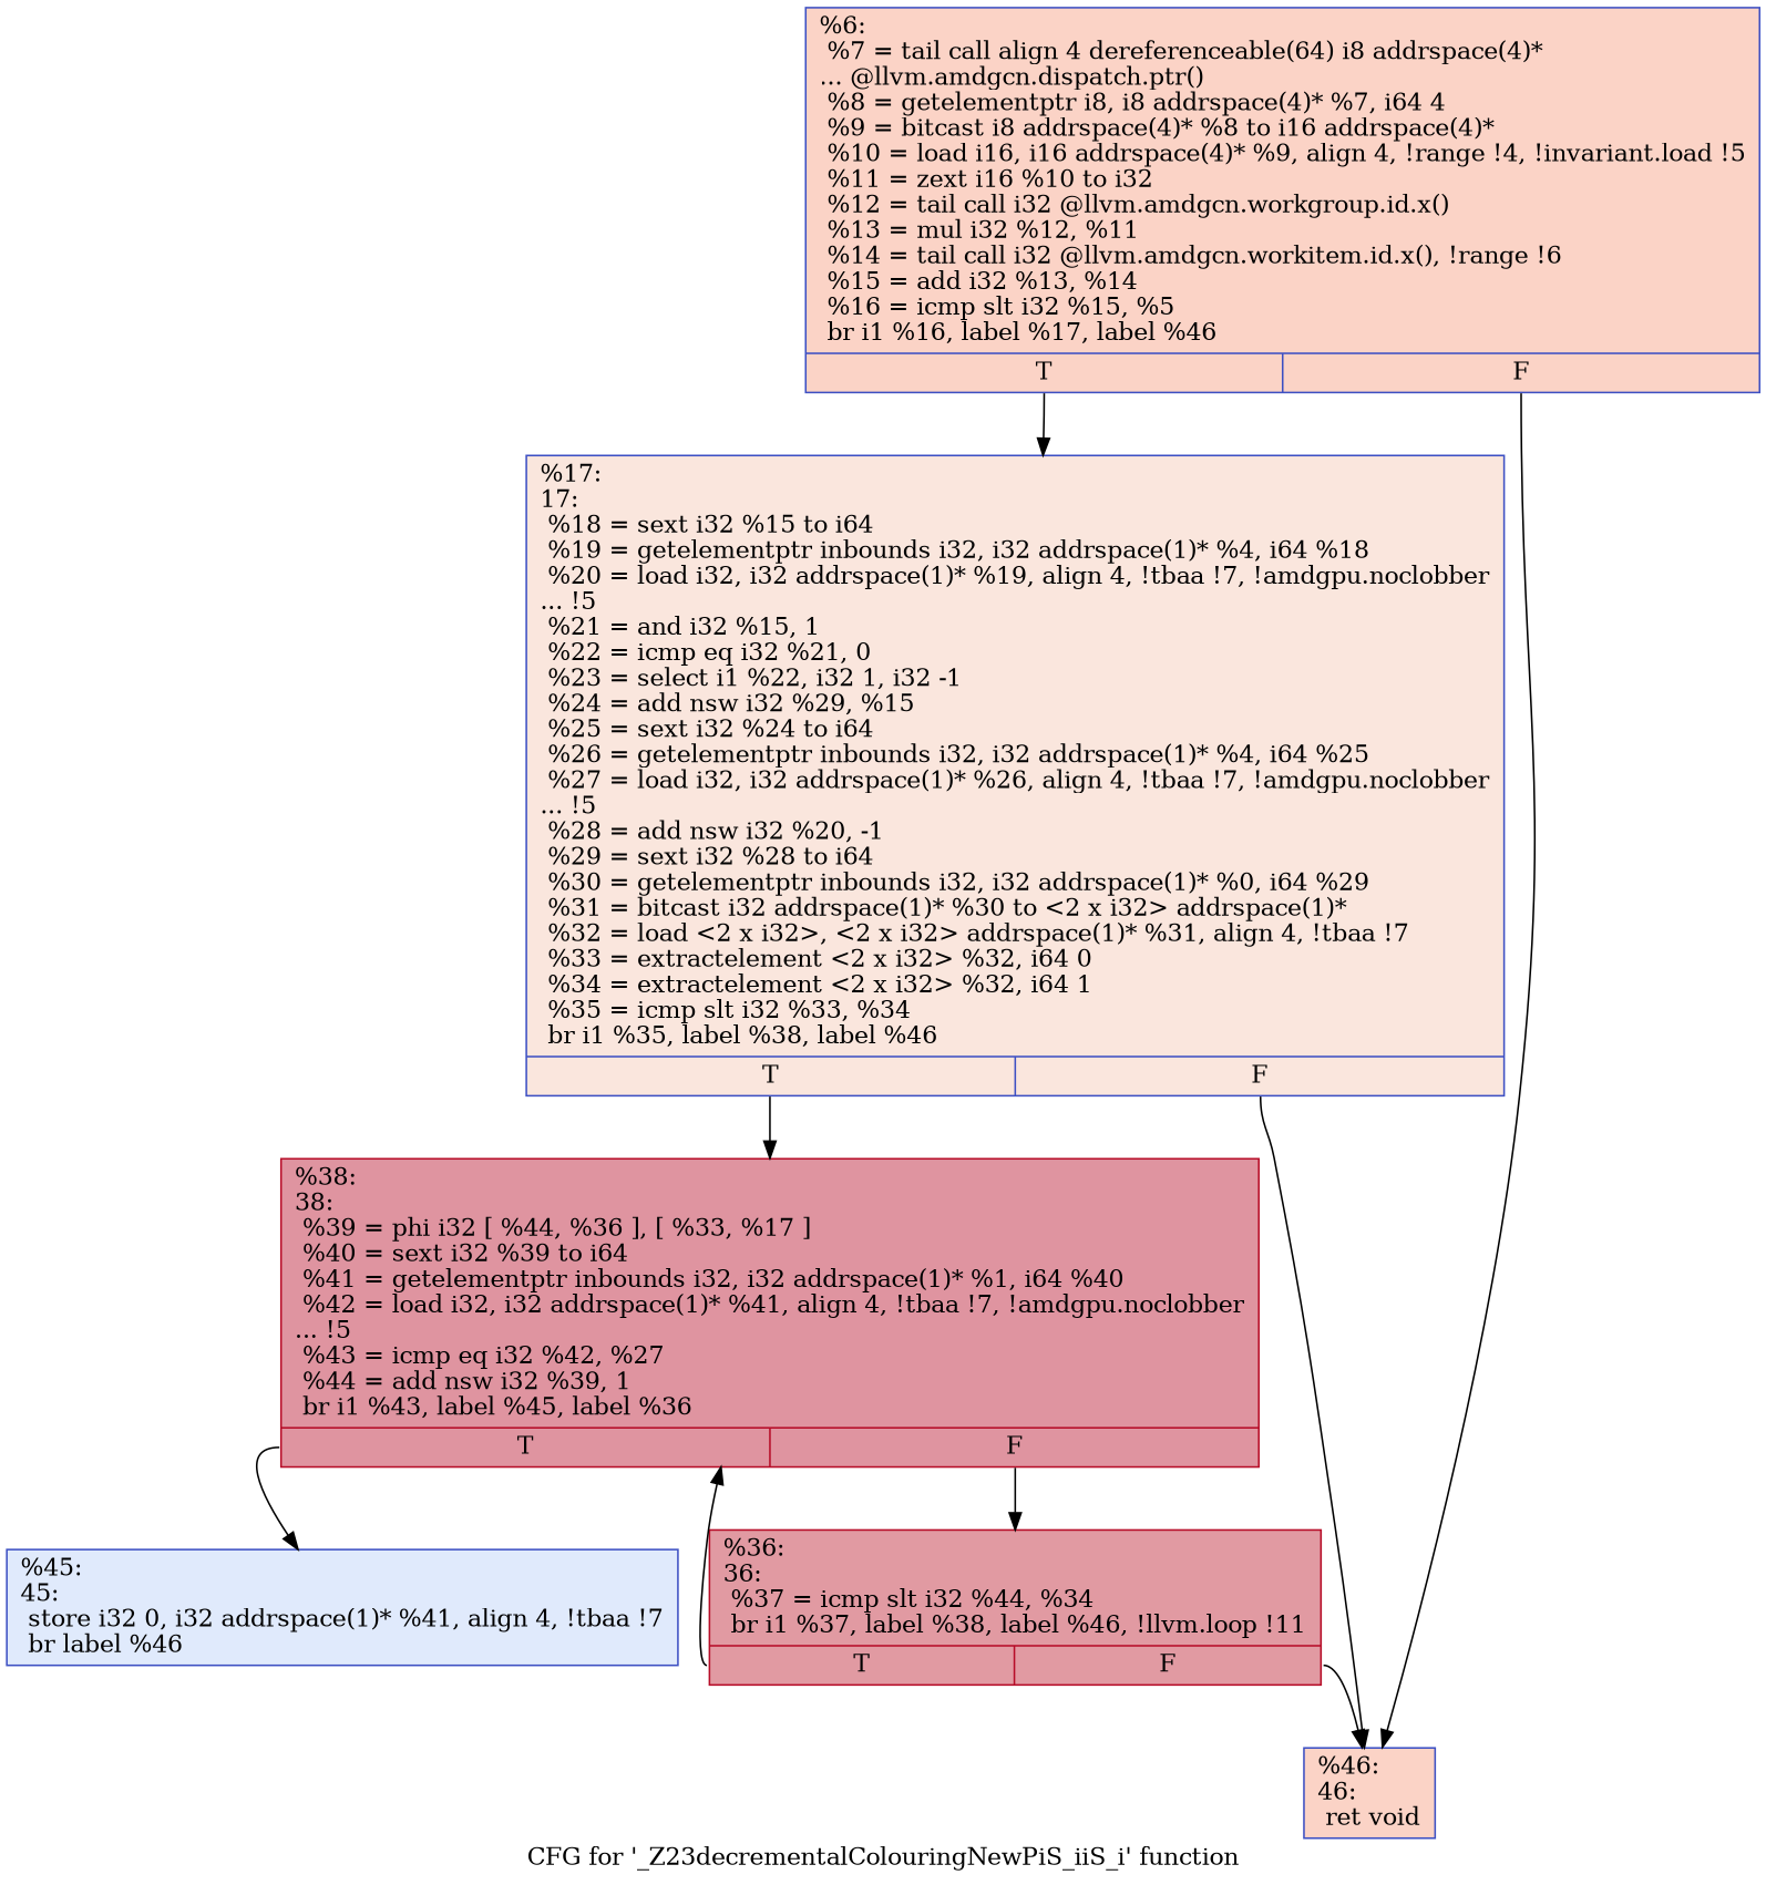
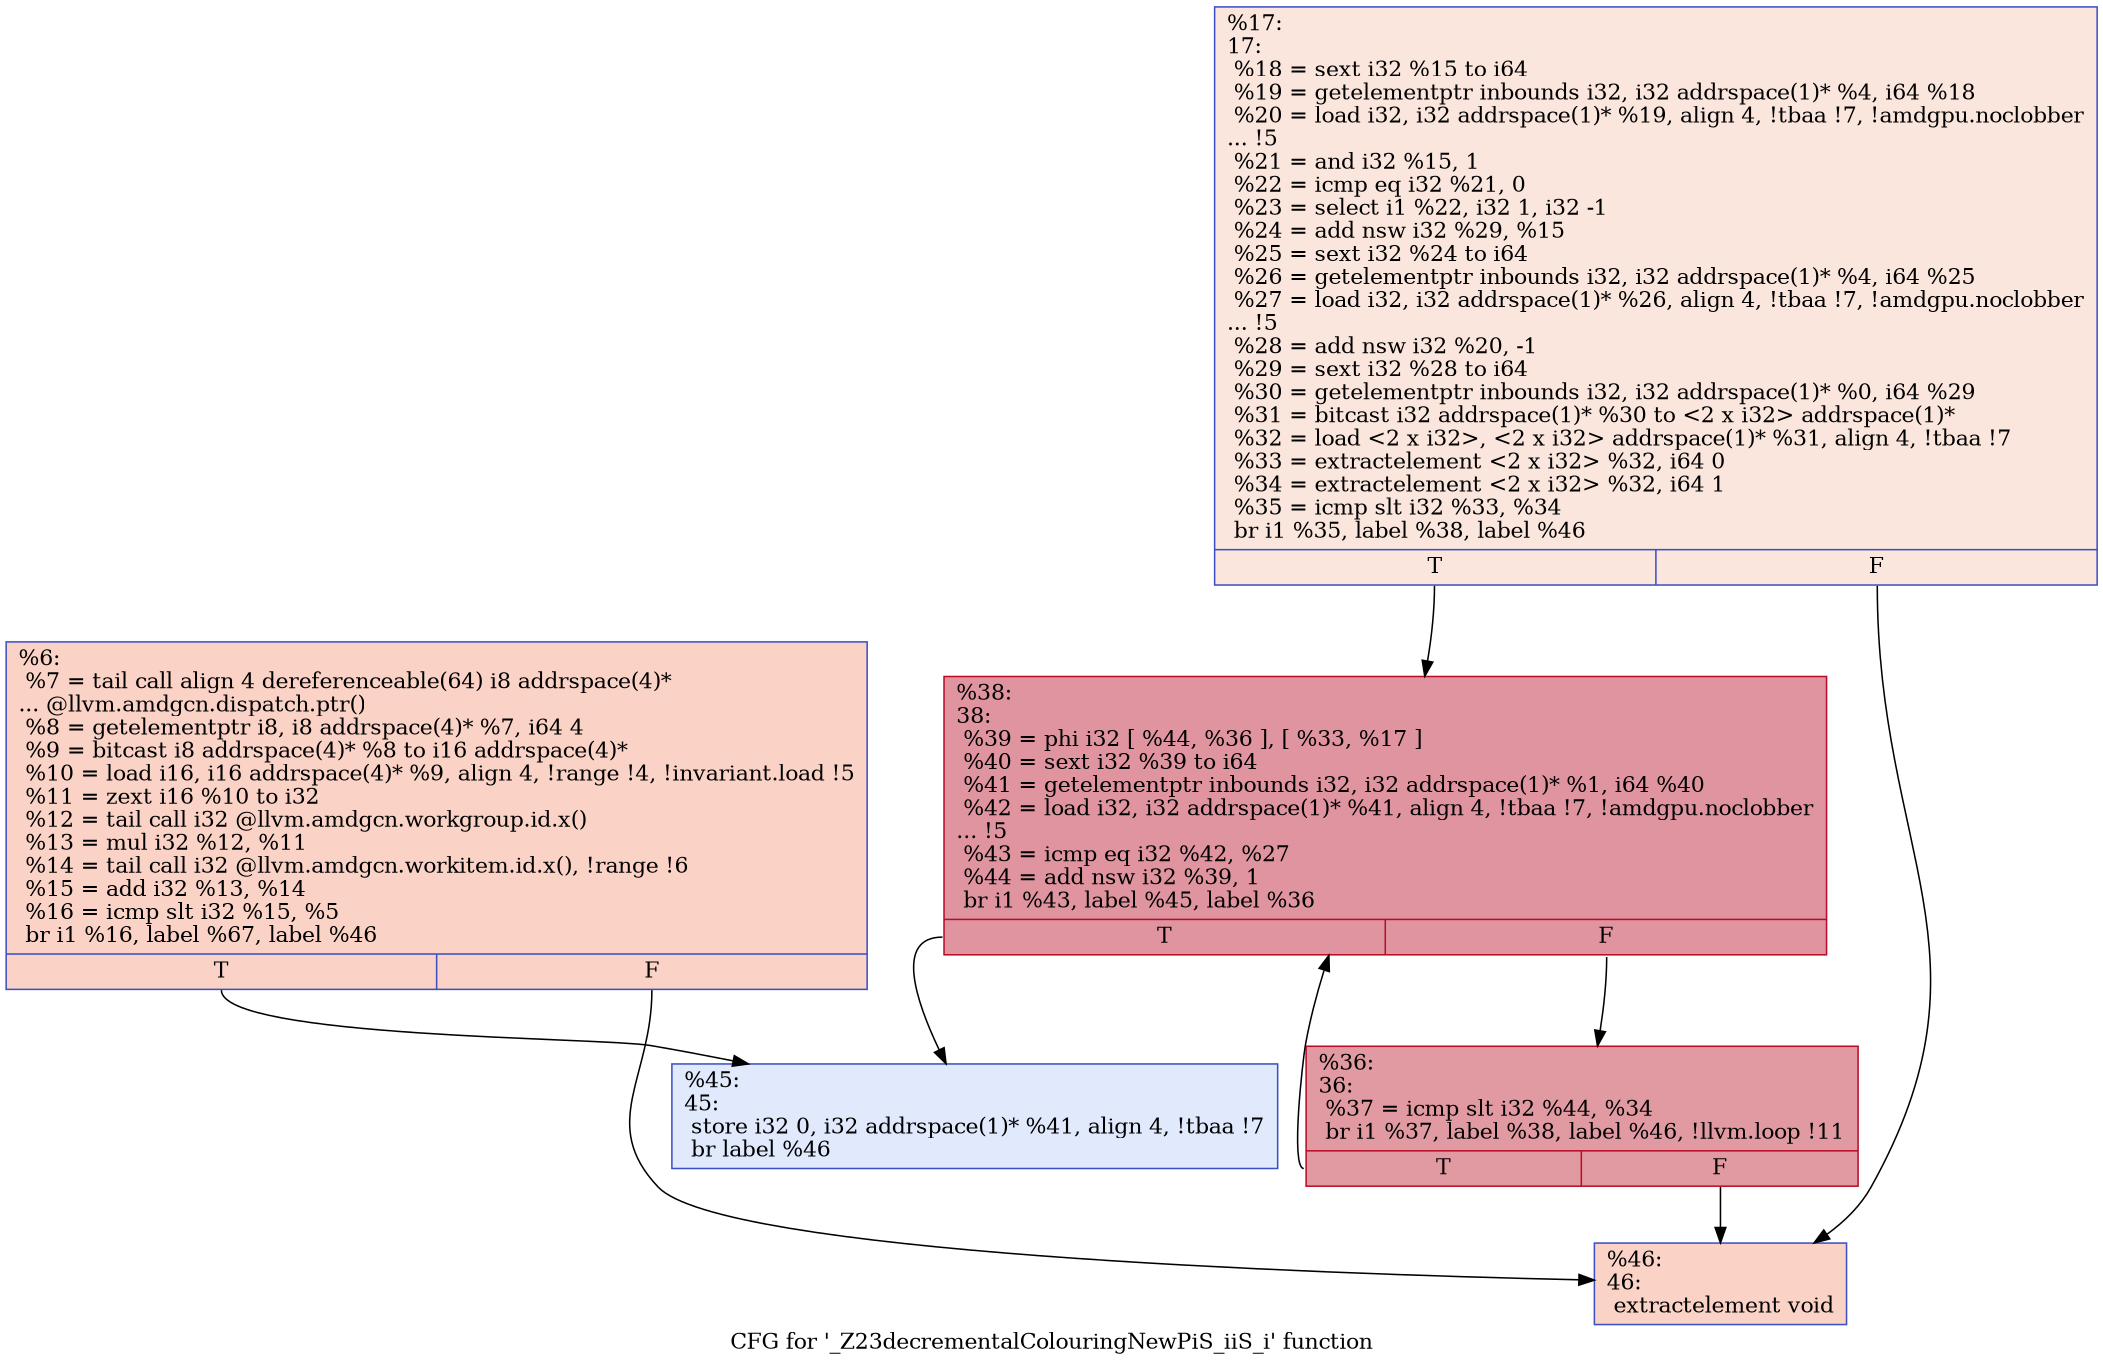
  digraph {
    label="CFG for '_Z23decrementalColouringNewPiS_iiS_i' function"
    node [color="#3d50c3ff" fillcolor="#f59c7d70" shape=record style=filled]
    edge [tailport=s0]
-   n1 [label="{%6:\l  %7 = tail call align 4 dereferenceable(64) i8 addrspace(4)*\l... @llvm.amdgcn.dispatch.ptr()\l  %8 = getelementptr i8, i8 addrspace(4)* %7, i64 4\l  %9 = bitcast i8 addrspace(4)* %8 to i16 addrspace(4)*\l  %10 = load i16, i16 addrspace(4)* %9, align 4, !range !4, !invariant.load !5\l  %11 = zext i16 %10 to i32\l  %12 = tail call i32 @llvm.amdgcn.workgroup.id.x()\l  %13 = mul i32 %12, %11\l  %14 = tail call i32 @llvm.amdgcn.workitem.id.x(), !range !6\l  %15 = add i32 %13, %14\l  %16 = icmp slt i32 %15, %5\l  br i1 %16, label %17, label %46\l|{<s0>T|<s1>F}}"]
+   n1 [label="{%6:\l  %7 = tail call align 4 dereferenceable(64) i8 addrspace(4)*\l... @llvm.amdgcn.dispatch.ptr()\l  %8 = getelementptr i8, i8 addrspace(4)* %7, i64 4\l  %9 = bitcast i8 addrspace(4)* %8 to i16 addrspace(4)*\l  %10 = load i16, i16 addrspace(4)* %9, align 4, !range !4, !invariant.load !5\l  %11 = zext i16 %10 to i32\l  %12 = tail call i32 @llvm.amdgcn.workgroup.id.x()\l  %13 = mul i32 %12, %11\l  %14 = tail call i32 @llvm.amdgcn.workitem.id.x(), !range !6\l  %15 = add i32 %13, %14\l  %16 = icmp slt i32 %15, %5\l  br i1 %16, label %67, label %46\l|{<s0>T|<s1>F}}"]
    n2 [fillcolor="#f3c7b170" label="{%17:\l17:                                               \l  %18 = sext i32 %15 to i64\l  %19 = getelementptr inbounds i32, i32 addrspace(1)* %4, i64 %18\l  %20 = load i32, i32 addrspace(1)* %19, align 4, !tbaa !7, !amdgpu.noclobber\l... !5\l  %21 = and i32 %15, 1\l  %22 = icmp eq i32 %21, 0\l  %23 = select i1 %22, i32 1, i32 -1\l  %24 = add nsw i32 %29, %15\l  %25 = sext i32 %24 to i64\l  %26 = getelementptr inbounds i32, i32 addrspace(1)* %4, i64 %25\l  %27 = load i32, i32 addrspace(1)* %26, align 4, !tbaa !7, !amdgpu.noclobber\l... !5\l  %28 = add nsw i32 %20, -1\l  %29 = sext i32 %28 to i64\l  %30 = getelementptr inbounds i32, i32 addrspace(1)* %0, i64 %29\l  %31 = bitcast i32 addrspace(1)* %30 to \<2 x i32\> addrspace(1)*\l  %32 = load \<2 x i32\>, \<2 x i32\> addrspace(1)* %31, align 4, !tbaa !7\l  %33 = extractelement \<2 x i32\> %32, i64 0\l  %34 = extractelement \<2 x i32\> %32, i64 1\l  %35 = icmp slt i32 %33, %34\l  br i1 %35, label %38, label %46\l|{<s0>T|<s1>F}}"]
-   n3 [label="{%46:\l46:                                               \l  ret void\l}"]
+   n3 [label="{%46:\l46:                                               \l  extractelement void\l}"]
    n4 [color="#b70d28ff" fillcolor="#b70d2870" label="{%38:\l38:                                               \l  %39 = phi i32 [ %44, %36 ], [ %33, %17 ]\l  %40 = sext i32 %39 to i64\l  %41 = getelementptr inbounds i32, i32 addrspace(1)* %1, i64 %40\l  %42 = load i32, i32 addrspace(1)* %41, align 4, !tbaa !7, !amdgpu.noclobber\l... !5\l  %43 = icmp eq i32 %42, %27\l  %44 = add nsw i32 %39, 1\l  br i1 %43, label %45, label %36\l|{<s0>T|<s1>F}}"]
    n5 [color="#b70d28ff" fillcolor="#bb1b2c70" label="{%36:\l36:                                               \l  %37 = icmp slt i32 %44, %34\l  br i1 %37, label %38, label %46, !llvm.loop !11\l|{<s0>T|<s1>F}}"]
    n6 [fillcolor="#b9d0f970" label="{%45:\l45:                                               \l  store i32 0, i32 addrspace(1)* %41, align 4, !tbaa !7\l  br label %46\l}"]
-   n1 -> n2
+   n1 -> n6
    n1 -> n3 [tailport=s1]
    n2 -> n3 [tailport=s1]
    n2 -> n4
    n4 -> n5 [tailport=s1]
    n4 -> n6
    n5 -> n3 [tailport=s1]
    n5 -> n4
  }
